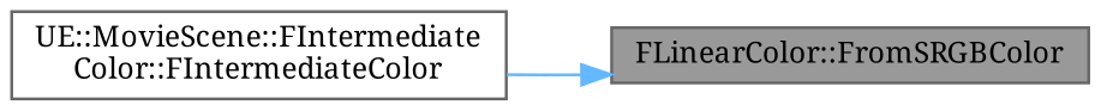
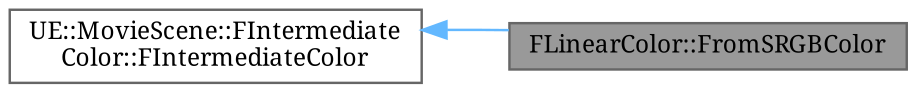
  digraph {
    rankdir=RL
    fontname="Noto Serif"
    node [fontname="Noto Serif" fontsize=10 shape=box style=filled]
    n1 [color=gray40 fillcolor=grey60 fontcolor=black height=0.2 label="FLinearColor::FromSRGBColor" width=0.4]
    n2 [color=grey40 fillcolor=white height=0.2 label="UE::MovieScene::FIntermediate\lColor::FIntermediateColor" width=0.4]
-   n1 -> n2 [color=steelblue1 dir=back fontname="Noto Serif" fontsize=10 labelfontname=Helvetica labelfontsize=10 style=solid]
+   n2 -> n1 [color=steelblue1 dir=back fontname="Noto Serif" fontsize=10 labelfontname=Helvetica labelfontsize=10 style=solid]
  }
